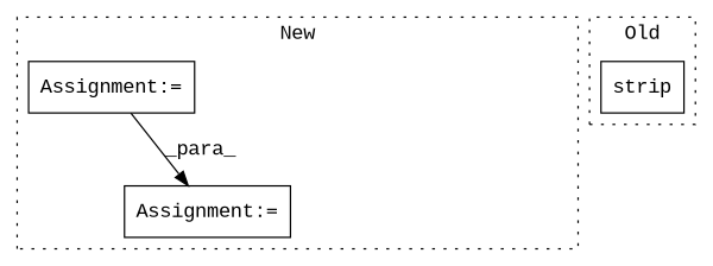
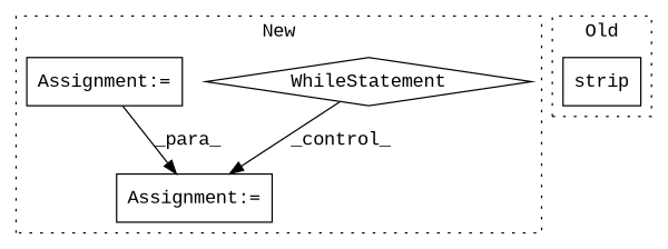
  digraph {
    fontname="Liberation Mono"
    node [a=7 l=1 shape=box fontname="Liberation Mono"]
    edge [fontname="Liberation Mono"]
+   n1 [a=61 l="7,2" label=WhileStatement s="5195,5206" shape=diamond]
    n2 [label="Assignment:=" s=5223]
    n3 [label="Assignment:=" s=4943]
    n4 [a=32 l=7 label=strip s=2667]
    subgraph cluster_1 {
      label=New
      style=dotted
+     n1
      n2
      n3
    }
    subgraph cluster_2 {
      label=Old
      style=dotted
      n4
    }
+   n1 -> n2 [label=_control_]
    n3 -> n2 [label=_para_]
  }
